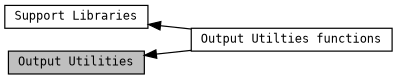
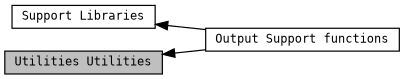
  digraph {
    fontname="DejaVu Sans Mono"
    rankdir=LR
    node [color=black fillcolor=white fontname="DejaVu Sans Mono" fontsize=10 shape=record style=filled]
    edge [dir=back fontname="DejaVu Sans Mono" fontsize=10 labelfontname=Helvetica labelfontsize=10 shape=plaintext style=solid]
    n1 [height=0.2 label="Support Libraries" width=0.4]
-   n2 [height=0.2 label="Output Utilties functions" width=0.4]
-   n3 [fillcolor=grey75 fontcolor=black height=0.2 label="Output Utilities" width=0.4]
+   n2 [height=0.2 label="Output Support functions" width=0.4]
+   n3 [fillcolor=grey75 fontcolor=black height=0.2 label="Utilities Utilities" width=0.4]
    n1 -> n2
    n3 -> n2
  }
